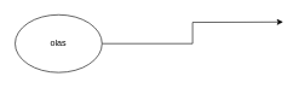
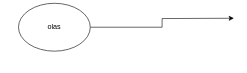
  <mxCell id="0" />
  <mxCell id="1" parent="0" />
  <mxCell id="2" style="edgeStyle=orthogonalEdgeStyle;rounded=0;orthogonalLoop=1;jettySize=auto;html=1;" edge="1" parent="1" source="3"><mxGeometry relative="1" as="geometry"><mxPoint x="390" y="30" as="targetPoint" /></mxGeometry></mxCell>
- <mxCell id="3" value="olas" style="ellipse;whiteSpace=wrap;html=1;" vertex="1" parent="1"><mxGeometry x="20" y="20" width="120" height="80" as="geometry" /></mxCell>
+ <mxCell id="3" value="olas" style="ellipse;whiteSpace=wrap;html=1;" vertex="1" parent="1"><mxGeometry x="30" y="5" width="120" height="80" as="geometry" /></mxCell>
